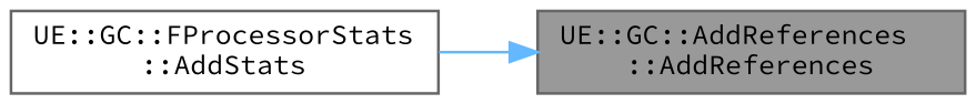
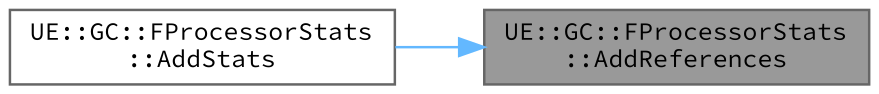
  digraph {
    rankdir=RL
    fontname="Source Code Pro"
    node [fontname="Source Code Pro" fontsize=10 shape=box style=filled]
-   n1 [color=gray40 fillcolor=grey60 fontcolor=black height=0.2 label="UE::GC::AddReferences\l::AddReferences" width=0.4]
+   n1 [color=gray40 fillcolor=grey60 fontcolor=black height=0.2 label="UE::GC::FProcessorStats\l::AddReferences" width=0.4]
    n2 [color=grey40 fillcolor=white height=0.2 label="UE::GC::FProcessorStats\l::AddStats" width=0.4]
    n1 -> n2 [color=steelblue1 dir=back fontname="Source Code Pro" fontsize=10 labelfontname=Helvetica labelfontsize=10 style=solid]
  }
